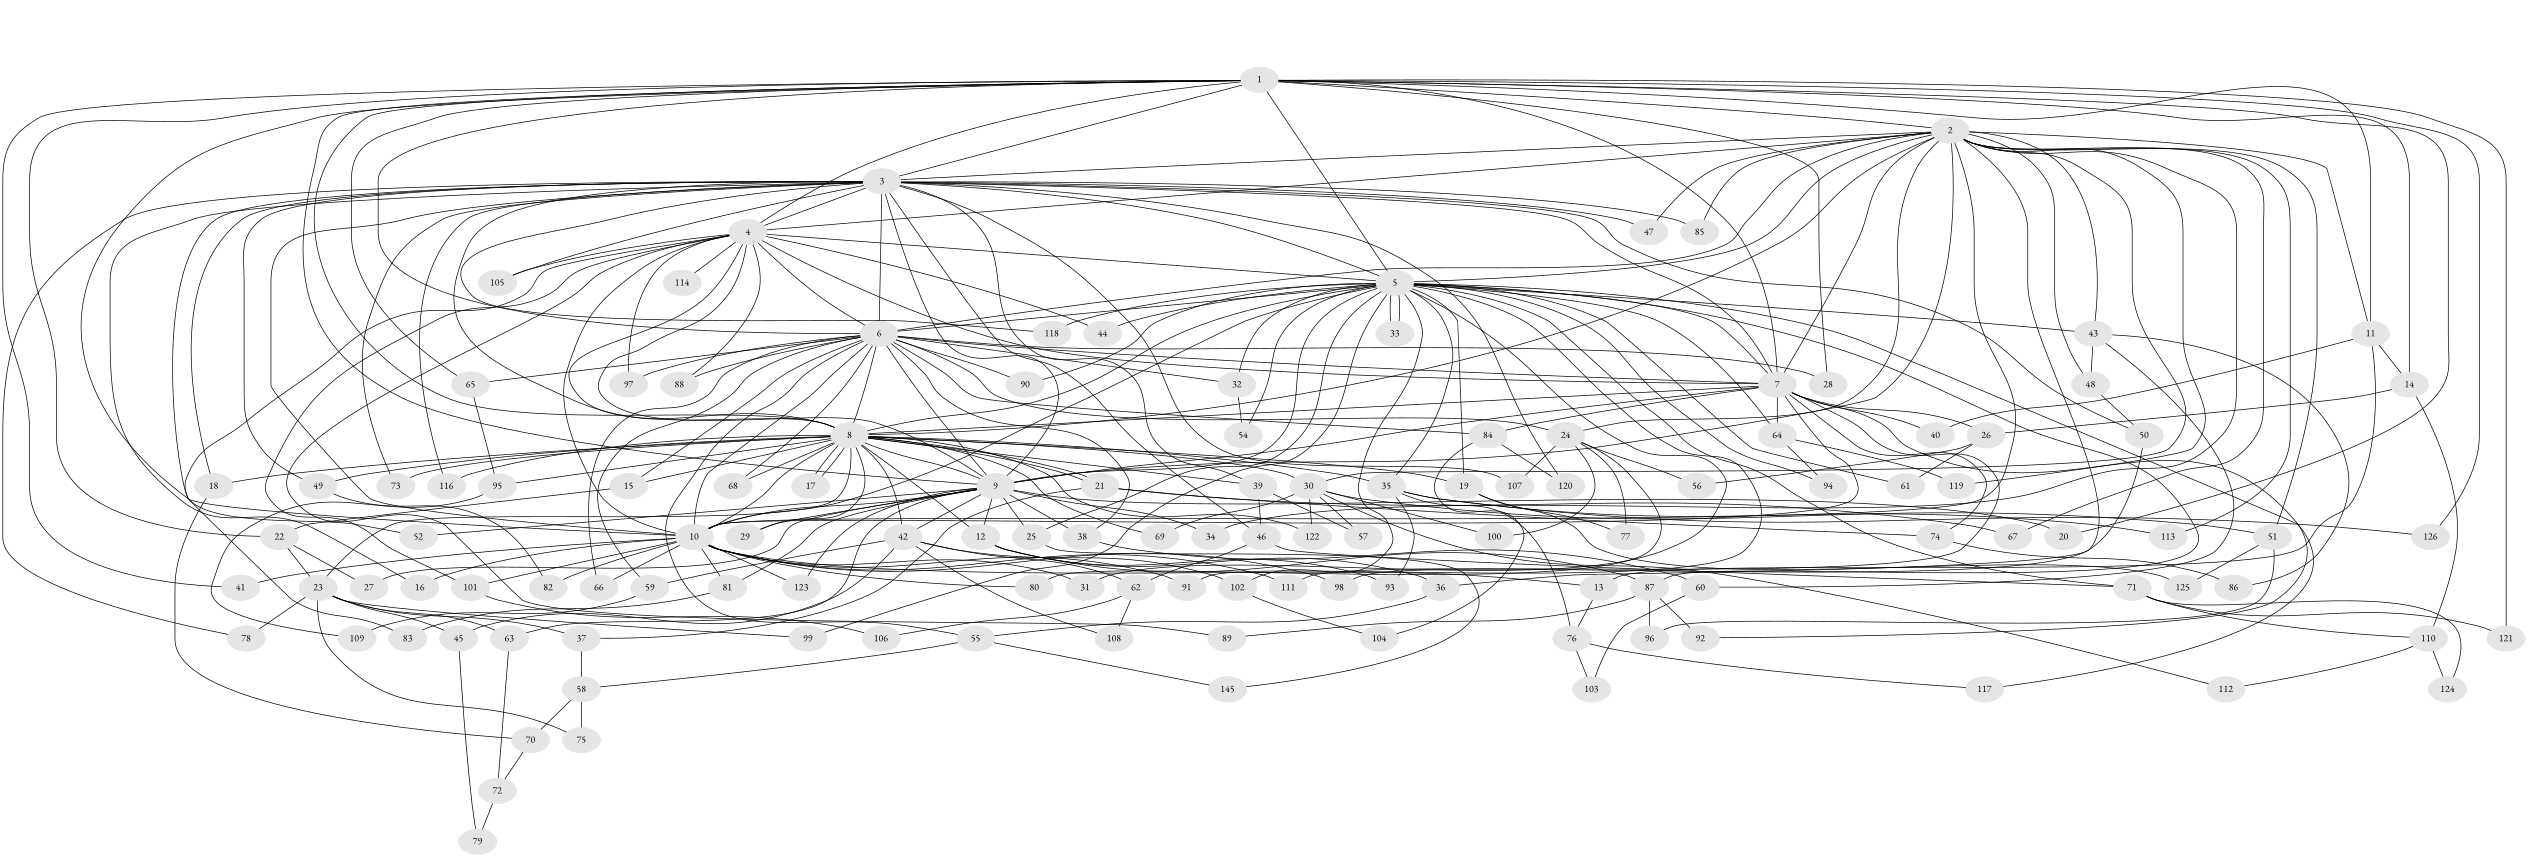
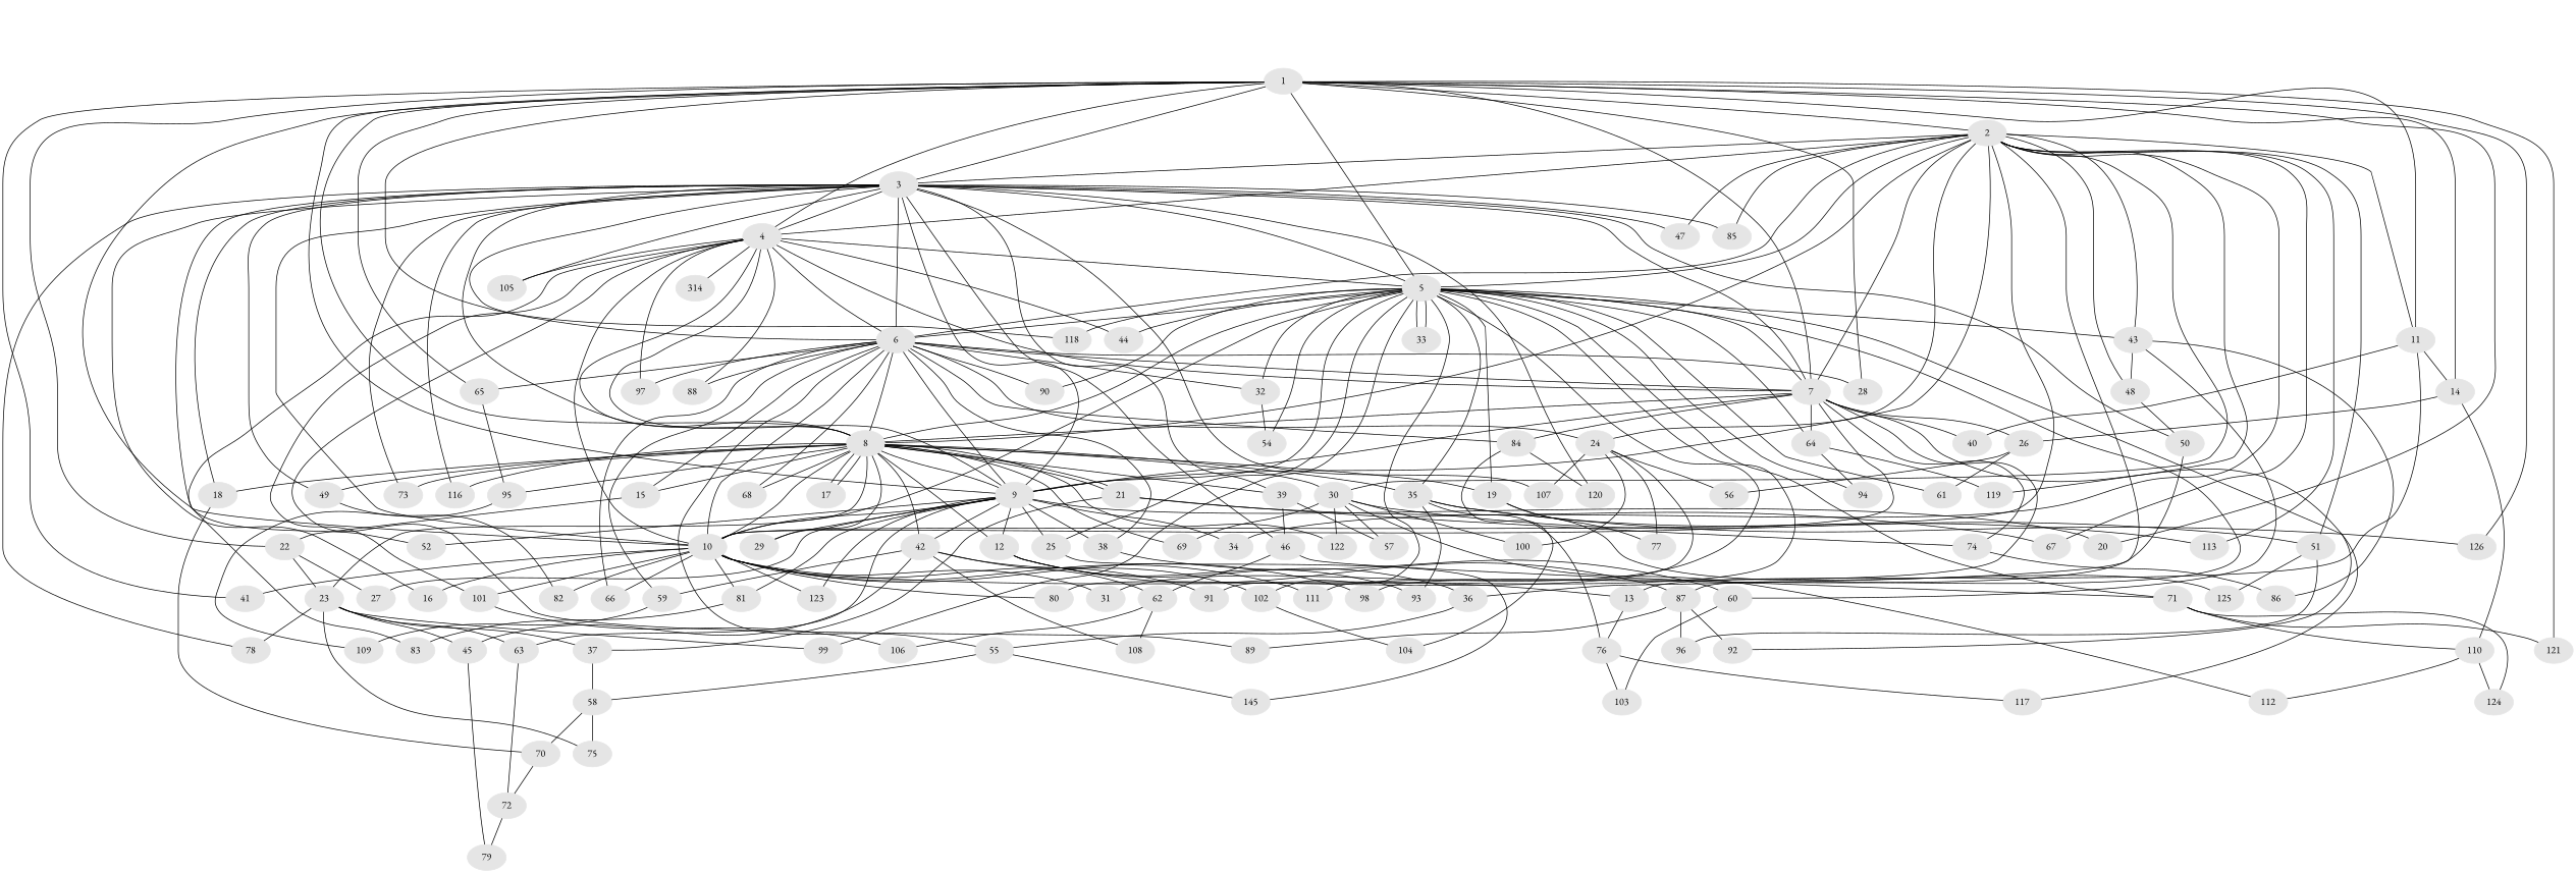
  graph {
    fontname="EB Garamond"
    node [color=gray90 fontname="EB Garamond" style=filled]
    edge [fontname="EB Garamond"]
    1
    2
    3
    4
    5
    6
    7
    8
    9
    10
    11
    14
    20
    22
    28
    41
    65
    121
    126
    24
    30
    34
    36
    43
    47
    48
    51
    67
    85
    113
    119
    16
    18
    39
    46
    49
    50
    52
    73
    78
    105
    107
    116
    118
    120
    44
    83
    88
    89
    97
    101
-   114
+   114 [label=314]
    19
    25
    31
    32
    33
    35
    54
    61
    64
    71
    87
    90
    91
    92
    94
    99
    102
    15
    38
    55
    59
    66
    68
    84
    26
    40
    74
    111
    117
    12
    17
    21
    23
    29
    42
    69
    95
    122
    27
    63
    81
    123
    13
    80
    82
    98
    110
    77
    56
    100
    57
    112
    60
    86
    125
    96
    70
    62
    106
    n112 [label=145]
    93
    76
    124
    104
    58
    109
    37
    45
    75
    108
    72
    103
    79
    1 -- 2
    1 -- 3
    1 -- 4
    1 -- 5
    1 -- 6
    1 -- 7
    1 -- 8
    1 -- 9
    1 -- 10
    1 -- 11
    1 -- 14
    1 -- 20
    1 -- 22
    1 -- 28
    1 -- 41
    1 -- 65
    1 -- 121
    1 -- 126
    2 -- 3
    2 -- 4
    2 -- 5
    2 -- 6
    2 -- 7
    2 -- 8
    2 -- 9
    2 -- 10
    2 -- 11
    2 -- 24
    2 -- 30
    2 -- 34
    2 -- 36
    2 -- 43
    2 -- 47
    2 -- 48
    2 -- 51
    2 -- 67
    2 -- 85
    2 -- 113
    2 -- 119
    3 -- 4
    3 -- 5
    3 -- 6
    3 -- 7
    3 -- 8
    3 -- 9
    3 -- 10
    3 -- 47
    3 -- 85
    3 -- 16
    3 -- 18
    3 -- 39
    3 -- 46
    3 -- 49
    3 -- 50
    3 -- 52
    3 -- 73
    3 -- 78
    3 -- 105
    3 -- 107
    3 -- 116
    3 -- 118
    3 -- 120
    4 -- 5
    4 -- 6
    4 -- 7
    4 -- 8
    4 -- 9
    4 -- 10
    4 -- 105
    4 -- 44
    4 -- 83
    4 -- 88
    4 -- 89
    4 -- 97
    4 -- 101
    4 -- 114
    5 -- 6
    5 -- 7
    5 -- 8
    5 -- 9
    5 -- 10
    5 -- 43
    5 -- 118
    5 -- 44
    5 -- 19
    5 -- 25
    5 -- 31
    5 -- 32
    5 -- 33
    5 -- 33
    5 -- 35
    5 -- 54
    5 -- 61
    5 -- 64
    5 -- 71
    5 -- 87
    5 -- 90
    5 -- 91
    5 -- 92
    5 -- 94
    5 -- 99
    5 -- 102
    6 -- 7
    6 -- 8
    6 -- 9
    6 -- 10
    6 -- 28
    6 -- 65
    6 -- 24
    6 -- 88
    6 -- 97
    6 -- 32
    6 -- 90
    6 -- 15
    6 -- 38
    6 -- 55
    6 -- 59
    6 -- 66
    6 -- 68
    6 -- 84
    7 -- 8
    7 -- 9
    7 -- 10
    7 -- 64
    7 -- 84
    7 -- 26
    7 -- 40
    7 -- 74
    7 -- 111
    7 -- 117
    8 -- 9
    8 -- 10
    8 -- 30
    8 -- 18
    8 -- 39
    8 -- 49
    8 -- 73
    8 -- 116
    8 -- 19
    8 -- 35
    8 -- 15
    8 -- 68
    8 -- 12
    8 -- 17
    8 -- 17
    8 -- 21
    8 -- 21
    8 -- 23
    8 -- 29
    8 -- 42
    8 -- 69
    8 -- 95
    8 -- 122
    9 -- 10
    9 -- 20
    9 -- 34
    9 -- 52
    9 -- 25
    9 -- 38
    9 -- 12
    9 -- 29
    9 -- 42
    9 -- 27
    9 -- 63
    9 -- 81
    9 -- 123
    10 -- 41
    10 -- 16
    10 -- 101
    10 -- 31
    10 -- 91
    10 -- 66
    10 -- 111
    10 -- 81
    10 -- 123
    10 -- 13
    10 -- 80
    10 -- 82
    10 -- 98
    11 -- 14
    11 -- 40
    11 -- 13
    14 -- 26
    14 -- 110
    22 -- 23
    22 -- 27
    65 -- 95
    24 -- 107
    24 -- 80
    24 -- 77
    24 -- 56
    24 -- 100
    30 -- 51
    30 -- 69
    30 -- 122
    30 -- 100
    30 -- 57
    30 -- 112
    36 -- 55
    43 -- 48
    43 -- 60
    43 -- 86
    48 -- 50
    51 -- 125
    51 -- 96
    18 -- 70
    39 -- 46
    39 -- 57
    46 -- 71
    46 -- 62
    49 -- 82
    50 -- 98
    101 -- 106
    19 -- 77
    19 -- 125
    25 -- n112
    32 -- 54
    35 -- 126
    35 -- 113
    35 -- 93
    35 -- 76
    64 -- 119
    64 -- 94
    71 -- 121
    71 -- 110
    71 -- 124
    87 -- 89
    87 -- 92
    87 -- 96
    102 -- 104
    15 -- 22
    38 -- 60
    55 -- n112
    55 -- 58
    59 -- 109
    84 -- 120
    84 -- 104
    26 -- 61
    26 -- 56
    74 -- 86
    12 -- 36
    12 -- 87
    12 -- 93
    21 -- 67
    21 -- 74
    21 -- 37
    23 -- 78
    23 -- 99
    23 -- 63
    23 -- 37
    23 -- 45
    23 -- 75
    42 -- 102
    42 -- 59
    42 -- 62
    42 -- 45
    42 -- 108
    95 -- 109
    63 -- 72
    81 -- 83
    13 -- 76
    110 -- 112
    110 -- 124
    60 -- 103
    70 -- 72
    62 -- 106
    62 -- 108
    76 -- 117
    76 -- 103
    58 -- 70
    58 -- 75
    37 -- 58
    45 -- 79
    72 -- 79
  }
